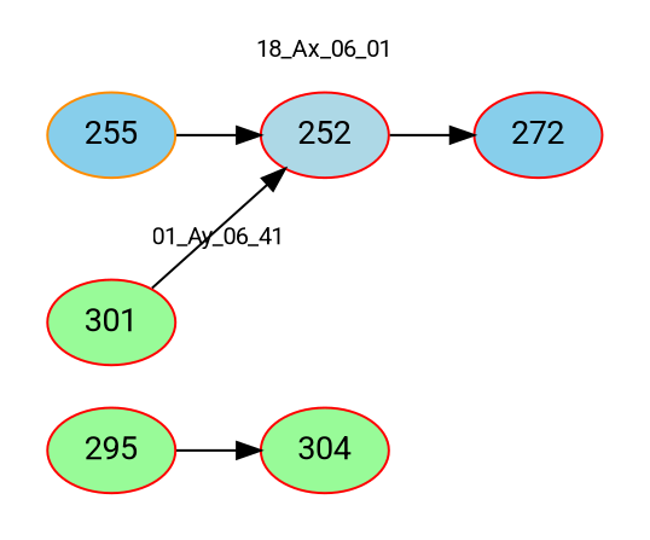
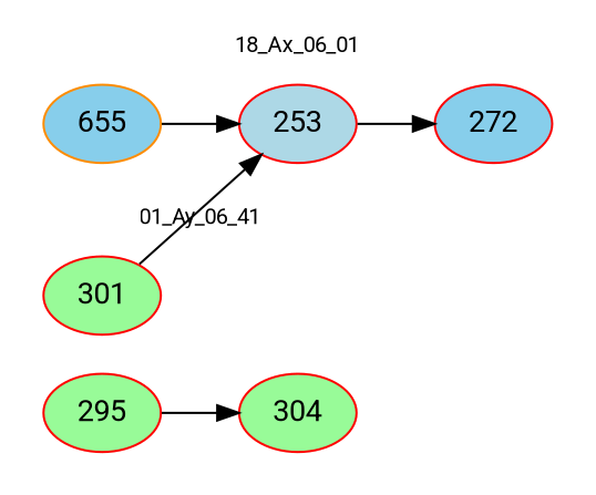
  digraph {
    fontname=Roboto
    rankdir=LR
    node [color=red fillcolor=palegreen fontname=Roboto style=filled]
    edge [color=black fontname=Roboto]
-   n1 [color=darkorange fillcolor=skyblue label=255]
-   n2 [fillcolor=lightblue label=252]
+   n1 [color=darkorange fillcolor=skyblue label=655]
+   n2 [fillcolor=lightblue label=253]
    n3 [fillcolor=skyblue label=272]
    n4 [label=301]
    n5 [label=295]
    n6 [label=304]
    subgraph cluster_1 {
      color=white
      fontsize=10
      label="18_Ax_06_01"
      n1
      n2
      n3
    }
    subgraph cluster_2 {
      color=white
      fontsize=10
      label="01_Ay_06_41"
      n4
      n5
      n6
    }
    n1 -> n2
    n2 -> n3
    n4 -> n2
    n5 -> n6
  }
